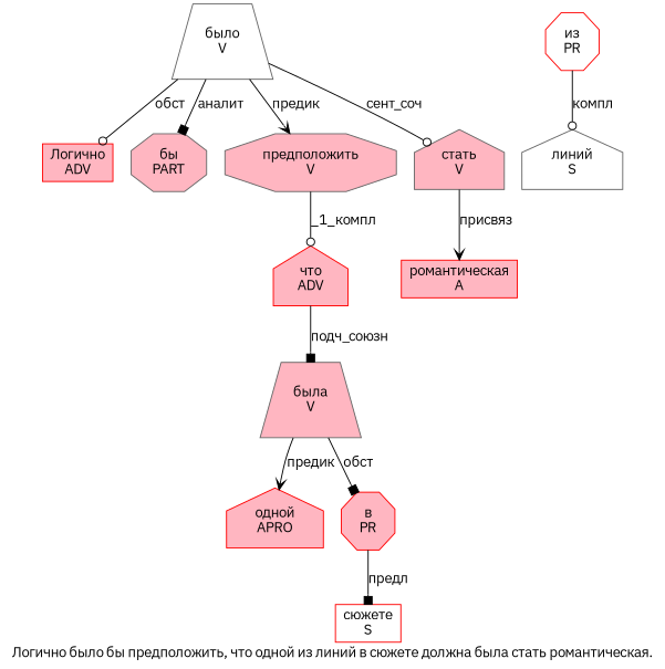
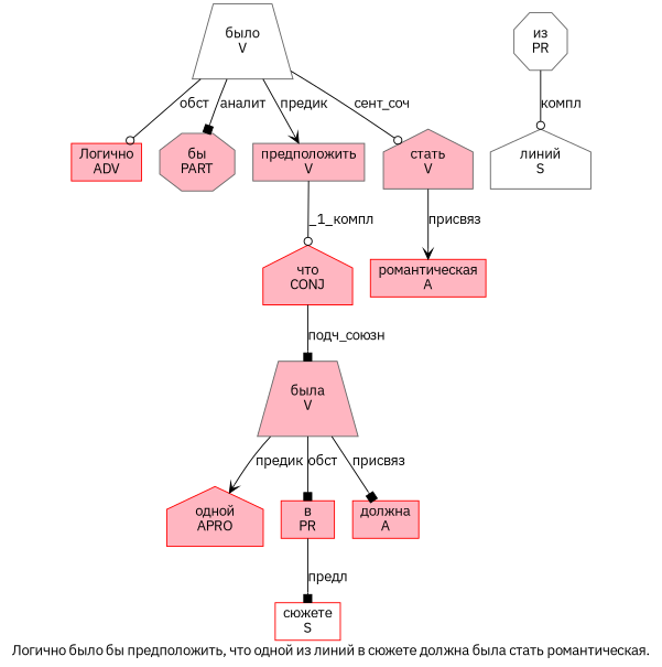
  digraph {
    fontname="IBM Plex Sans"
    label="Логично было бы предположить, что одной из линий в сюжете должна была стать романтическая."
    node [color=red fillcolor=lightpink fontname="IBM Plex Sans" penwidth=1 shape=box style=filled]
    edge [arrowhead=box fontname="IBM Plex Sans"]
    n1 [label="Логично\nADV"]
    n2 [color=gray40 fillcolor=white label="было\nV" shape=trapezium]
    n3 [color=gray40 label="бы\nPART" shape=octagon]
-   n4 [color=gray40 label="предположить\nV" shape=octagon]
+   n4 [color=gray40 label="предположить\nV"]
    n5 [color=gray40 label="стать\nV" shape=house]
-   n6 [label="что\nADV" shape=house]
+   n6 [label="что\nCONJ" shape=house]
    n7 [label="романтическая\nA"]
    n8 [color=gray40 label="была\nV" shape=trapezium]
    n9 [label="одной\nAPRO" shape=house]
-   n10 [label="в\nPR" shape=octagon]
-   n12 [fillcolor=white label="из\nPR" shape=octagon]
+   n10 [label="в\nPR"]
+   n11 [label="должна\nA"]
+   n12 [color=gray40 fillcolor=white label="из\nPR" shape=octagon]
    n13 [color=gray40 fillcolor=white label="линий\nS" shape=house]
    n14 [fillcolor=white label="сюжете\nS"]
    n2 -> n1 [arrowhead=odot label="обст"]
    n2 -> n3 [label="аналит"]
    n2 -> n4 [arrowhead=vee label="предик"]
    n2 -> n5 [arrowhead=odot label="сент_соч"]
    n4 -> n6 [arrowhead=odot label="_1_компл"]
    n5 -> n7 [arrowhead=vee label="присвяз"]
    n6 -> n8 [label="подч_союзн"]
    n8 -> n9 [arrowhead=vee label="предик"]
    n8 -> n10 [label="обст"]
+   n8 -> n11 [label="присвяз"]
    n10 -> n14 [label="предл"]
    n12 -> n13 [arrowhead=odot label="компл"]
  }
